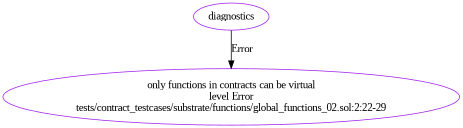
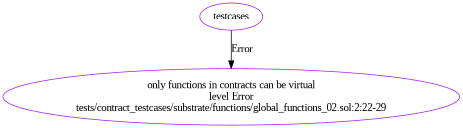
  strict digraph {
    fontname="Liberation Serif"
    node [color=purple fontname="Liberation Serif"]
    n1 [label="only functions in contracts can be virtual\nlevel Error\ntests/contract_testcases/substrate/functions/global_functions_02.sol:2:22-29"]
-   diagnostics
+   diagnostics [label=testcases]
    diagnostics -> n1 [label=Error arrowhead=normal fontname="Liberation Serif"]
  }
